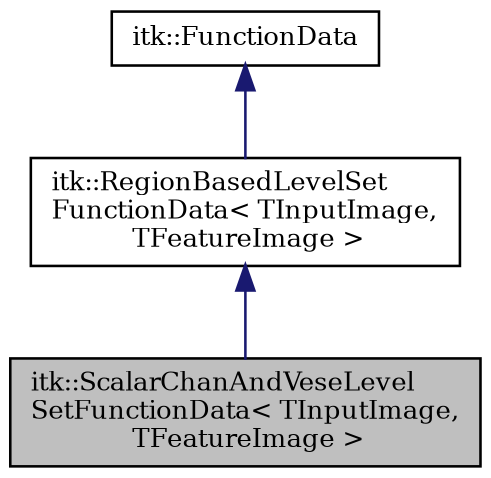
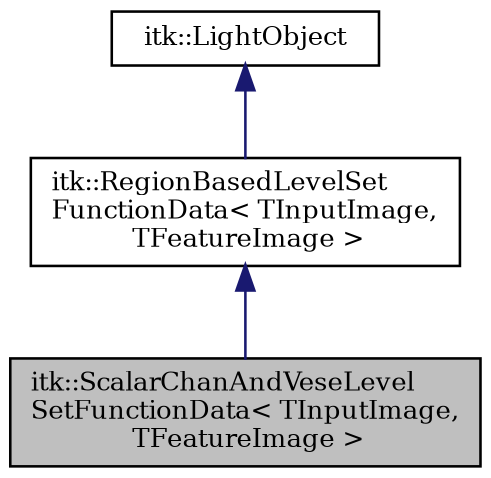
  digraph {
    fontname="DejaVu Serif"
    node [color=black fillcolor=white fontname="DejaVu Serif" fontsize=10 shape=record style=filled]
    edge [color=midnightblue dir=back fontname="DejaVu Serif" fontsize=10 labelfontname=Helvetica labelfontsize=10 style=solid]
    n1 [fillcolor=grey75 fontcolor=black height=0.2 label="itk::ScalarChanAndVeseLevel\lSetFunctionData\< TInputImage,\l TFeatureImage \>" width=0.4]
    n2 [height=0.2 label="itk::RegionBasedLevelSet\lFunctionData\< TInputImage,\l TFeatureImage \>" width=0.4]
-   n3 [height=0.2 label="itk::FunctionData" width=0.4]
+   n3 [height=0.2 label="itk::LightObject" width=0.4]
    n2 -> n1
    n3 -> n2
  }
